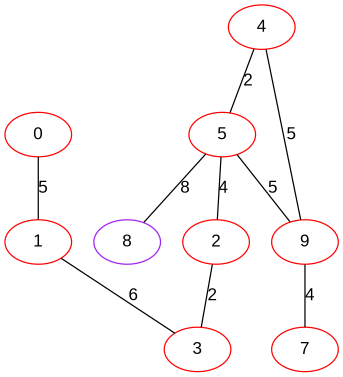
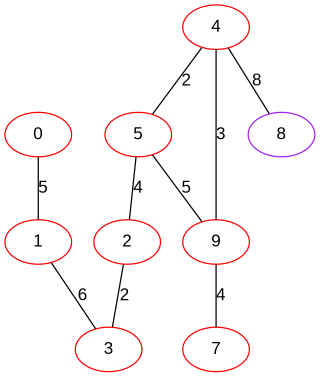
  graph {
    fontname="Liberation Sans"
    node [color=red fontname="Liberation Sans" weight=1]
    edge [fontname="Liberation Sans"]
    0
    1
    3
    2
    4
    5
    n7 [label=9]
    8 [color=purple weight=4]
    7
    0 -- 1 [label=5]
    1 -- 3 [label=6]
    2 -- 3 [label=2]
    4 -- 5 [label=2]
-   4 -- n7 [label=5]
+   4 -- n7 [label=3]
    5 -- 2 [label=4]
    5 -- n7 [label=5]
-   5 -- 8 [label=8]
+   4 -- 8 [label=8]
    n7 -- 7 [label=4]
  }
